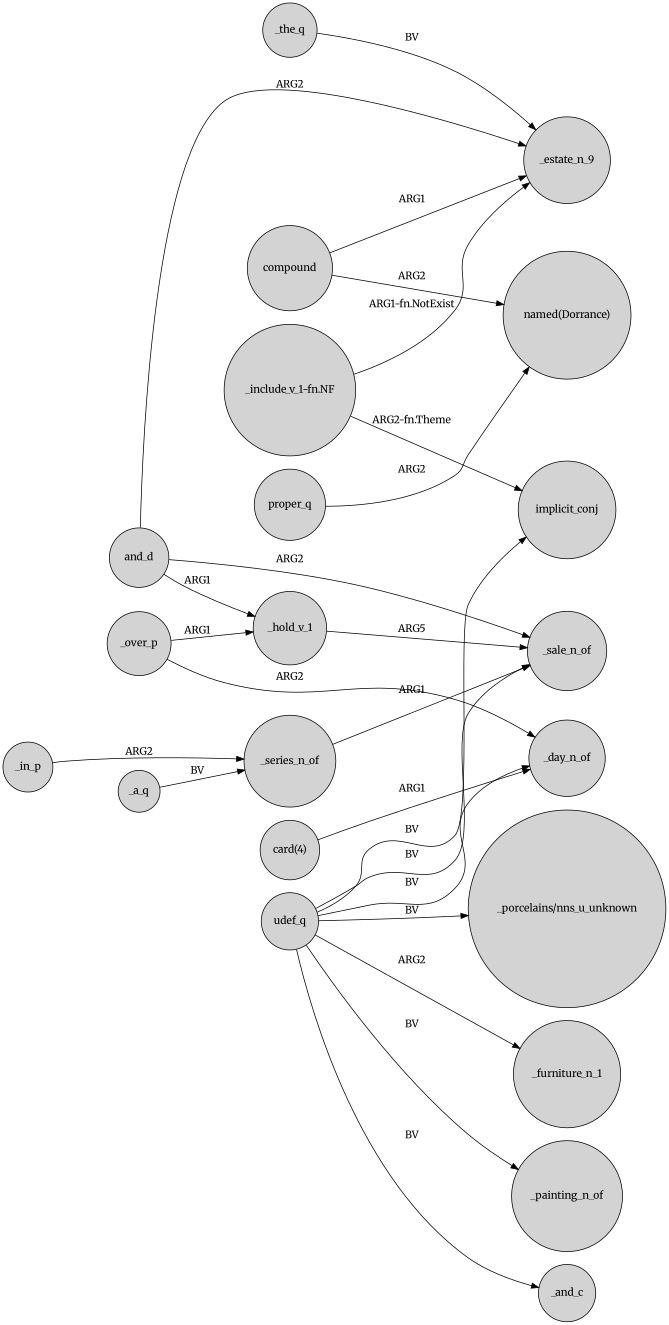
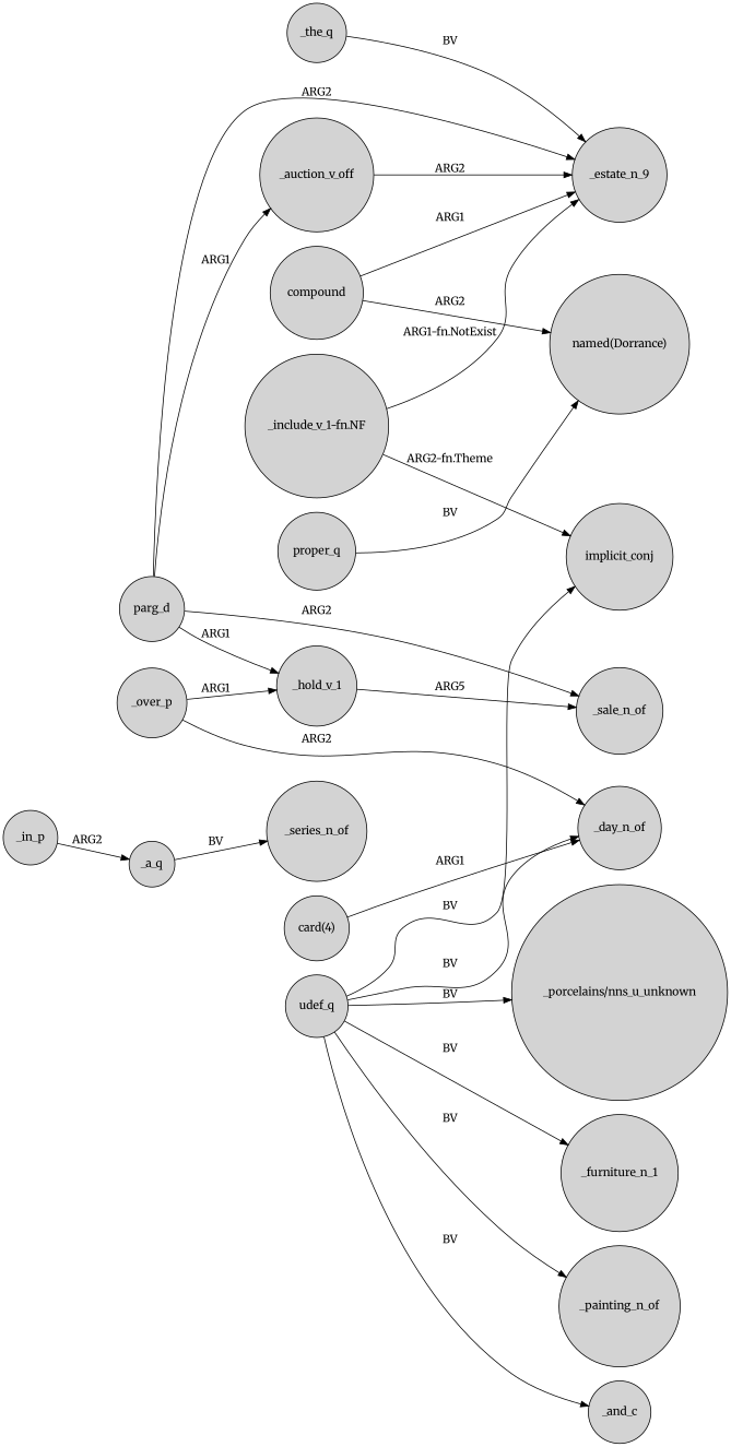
  digraph {
    fontname=Merriweather
    rankdir=LR
    node [fontname=Merriweather shape=circle style=filled]
    edge [fontname=Merriweather]
    n1 [label=_estate_n_9]
    _the_q
    _over_p
    _hold_v_1
    _day_n_of
    _sale_n_of
    "_include_v_1-fn.NF"
    implicit_conj
-   parg_d [label=and_d]
+   parg_d
+   _auction_v_off
    udef_q
    "_porcelains/nns_u_unknown"
    _furniture_n_1
    _painting_n_of
    _and_c
    "card(4)"
    _in_p
    _series_n_of
    proper_q
    "named(Dorrance)"
    _a_q
    compound
    _the_q -> n1 [label=BV]
    _over_p -> _hold_v_1 [label=ARG1]
    _over_p -> _day_n_of [label=ARG2]
    _hold_v_1 -> _sale_n_of [label=ARG5]
    "_include_v_1-fn.NF" -> n1 [label="ARG1-fn.NotExist"]
    "_include_v_1-fn.NF" -> implicit_conj [label="ARG2-fn.Theme"]
    parg_d -> n1 [label=ARG2]
    parg_d -> _hold_v_1 [label=ARG1]
    parg_d -> _sale_n_of [label=ARG2]
+   parg_d -> _auction_v_off [label=ARG1]
+   _auction_v_off -> n1 [label=ARG2]
    udef_q -> _day_n_of [label=BV]
-   udef_q -> _sale_n_of [label=BV]
    udef_q -> implicit_conj [label=BV]
    udef_q -> "_porcelains/nns_u_unknown" [label=BV]
-   udef_q -> _furniture_n_1 [label=ARG2]
+   udef_q -> _furniture_n_1 [label=BV]
    udef_q -> _painting_n_of [label=BV]
    udef_q -> _and_c [label=BV]
    "card(4)" -> _day_n_of [label=ARG1]
-   _in_p -> _series_n_of [label=ARG2]
-   _series_n_of -> _sale_n_of [label=ARG1]
-   proper_q -> "named(Dorrance)" [label=ARG2]
+   _in_p -> _a_q [label=ARG2]
+   proper_q -> "named(Dorrance)" [label=BV]
    _a_q -> _series_n_of [label=BV]
    compound -> n1 [label=ARG1]
    compound -> "named(Dorrance)" [label=ARG2]
  }
